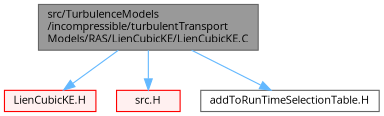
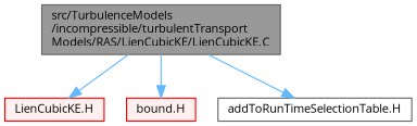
  digraph {
    fontname="Open Sans"
    node [color=red fillcolor="#FFF0F0" fontname="Open Sans" fontsize=10 shape=box style=filled]
    edge [color=steelblue1 fontname="Open Sans" fontsize=10 labelfontname=Helvetica labelfontsize=10 style=solid]
    n1 [color=gray40 fillcolor=grey60 fontcolor=black height=0.2 label="src/TurbulenceModels\l/incompressible/turbulentTransport\lModels/RAS/LienCubicKE/LienCubicKE.C" width=0.4]
    n2 [height=0.2 label="LienCubicKE.H" width=0.4]
-   n3 [height=0.2 label="src.H" width=0.4]
+   n3 [height=0.2 label="bound.H" width=0.4]
    n4 [color=grey40 fillcolor=white height=0.2 label="addToRunTimeSelectionTable.H" width=0.4]
    n1 -> n2
    n1 -> n3
    n1 -> n4
  }
